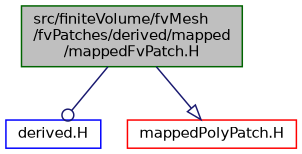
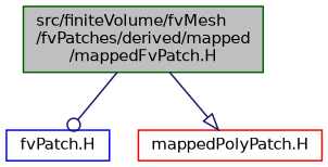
  digraph {
    node [fontname=Helvetica fontsize=10 shape=box]
    edge [color=midnightblue fontname=Helvetica fontsize=10 labelfontname=Helvetica labelfontsize=10 style=solid]
    n1 [color=darkgreen fillcolor=grey75 fontcolor=black height=0.2 label="src/finiteVolume/fvMesh\l/fvPatches/derived/mapped\l/mappedFvPatch.H" style=filled width=0.4]
-   n2 [color=blue height=0.2 label="derived.H" width=0.4]
+   n2 [color=blue height=0.2 label="fvPatch.H" width=0.4]
    n3 [color=red height=0.2 label="mappedPolyPatch.H" width=0.4]
    n1 -> n2 [arrowhead=odot]
    n1 -> n3 [arrowhead=onormal]
  }
